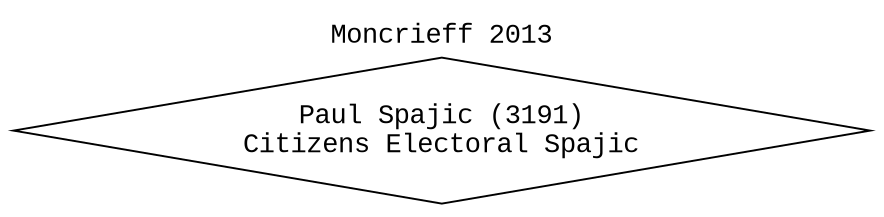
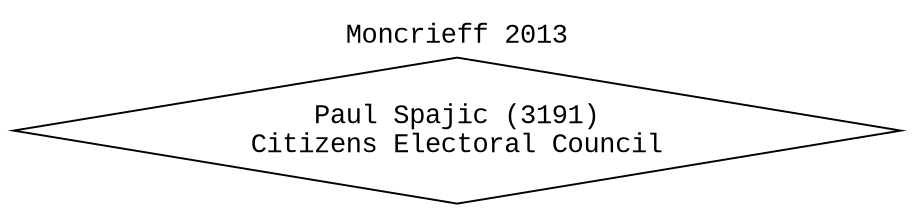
  digraph {
    label="Moncrieff 2013"
    labelloc=t
    mclimit=10
    fontname="Liberation Mono"
-   n1 [label="Paul Spajic (3191)\nCitizens Electoral Spajic" shape=diamond fontname="Liberation Mono"]
+   n1 [label="Paul Spajic (3191)\nCitizens Electoral Council" shape=diamond fontname="Liberation Mono"]
  }
